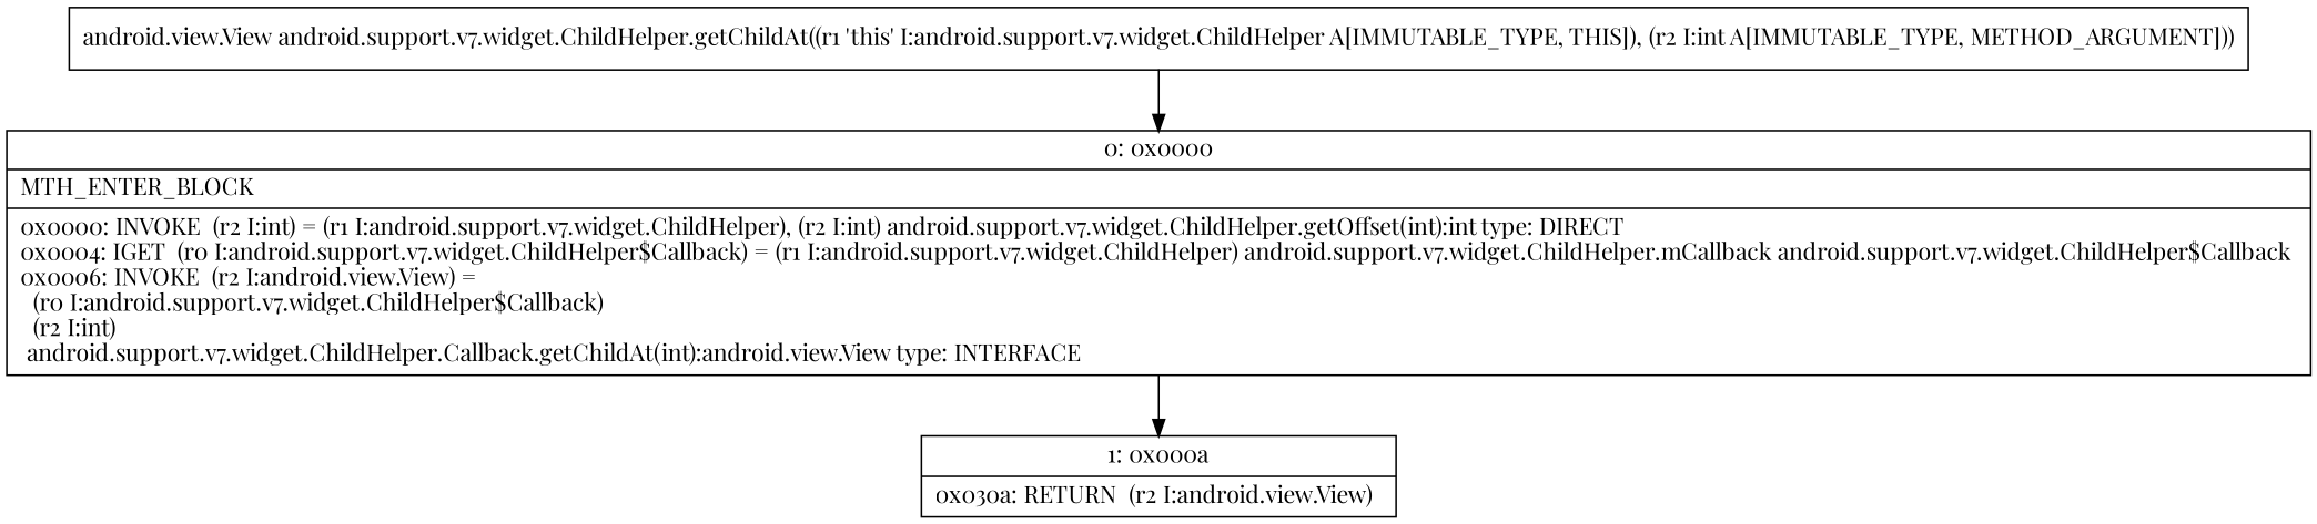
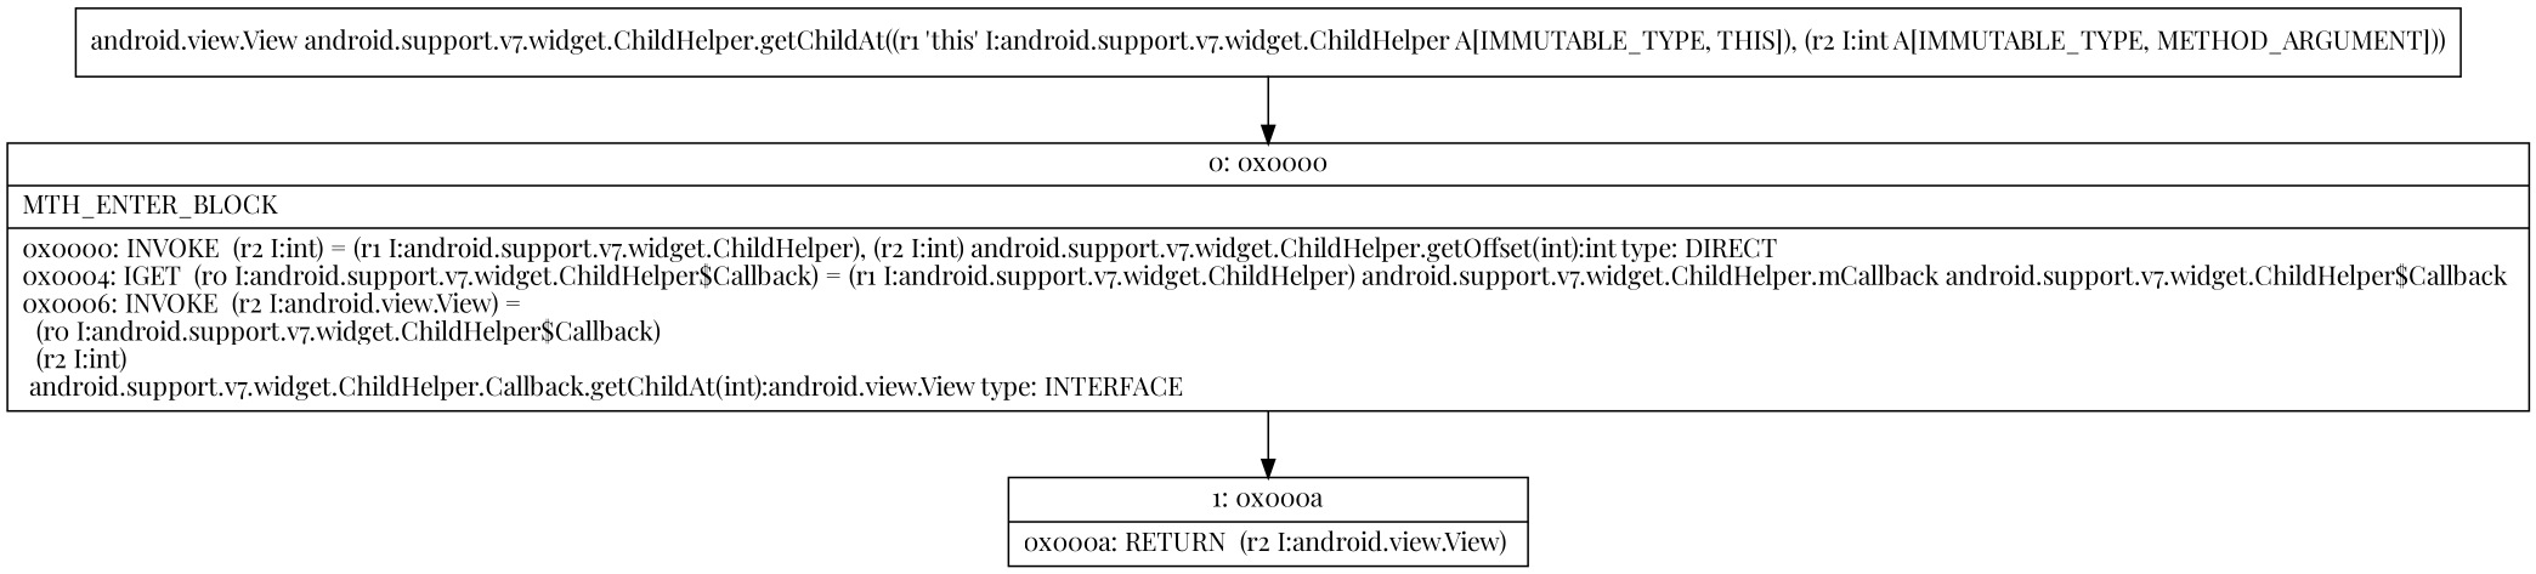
  digraph {
    fontname="Playfair Display"
    node [shape=record fontname="Playfair Display"]
    edge [fontname="Playfair Display"]
    n1 [label="{0\:\ 0x0000|MTH_ENTER_BLOCK\l|0x0000: INVOKE  (r2 I:int) = (r1 I:android.support.v7.widget.ChildHelper), (r2 I:int) android.support.v7.widget.ChildHelper.getOffset(int):int type: DIRECT \l0x0004: IGET  (r0 I:android.support.v7.widget.ChildHelper$Callback) = (r1 I:android.support.v7.widget.ChildHelper) android.support.v7.widget.ChildHelper.mCallback android.support.v7.widget.ChildHelper$Callback \l0x0006: INVOKE  (r2 I:android.view.View) = \l  (r0 I:android.support.v7.widget.ChildHelper$Callback)\l  (r2 I:int)\l android.support.v7.widget.ChildHelper.Callback.getChildAt(int):android.view.View type: INTERFACE \l}"]
-   n2 [label="{1\:\ 0x000a|0x030a: RETURN  (r2 I:android.view.View) \l}"]
+   n2 [label="{1\:\ 0x000a|0x000a: RETURN  (r2 I:android.view.View) \l}"]
    n3 [label="{android.view.View android.support.v7.widget.ChildHelper.getChildAt((r1 'this' I:android.support.v7.widget.ChildHelper A[IMMUTABLE_TYPE, THIS]), (r2 I:int A[IMMUTABLE_TYPE, METHOD_ARGUMENT])) }"]
    n1 -> n2
    n3 -> n1
  }
